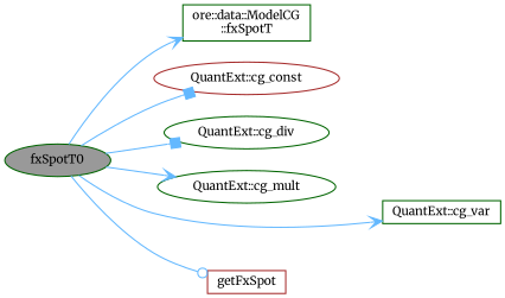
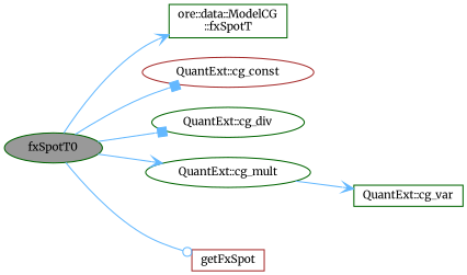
  digraph {
    fontname=Merriweather
    rankdir=LR
    node [color=darkgreen fillcolor=white fontname=Merriweather fontsize=10 shape=ellipse style=filled]
    edge [arrowhead=vee color=steelblue1 fontname=Merriweather fontsize=10 labelfontname=Helvetica labelfontsize=10 style=solid]
    n1 [fillcolor=grey60 fontcolor=black height=0.2 label=fxSpotT0 width=0.4]
    n2 [height=0.2 label="ore::data::ModelCG\l::fxSpotT" shape=box width=0.4]
    n3 [color=brown height=0.2 label="QuantExt::cg_const" width=0.4]
    n4 [height=0.2 label="QuantExt::cg_div" width=0.4]
    n5 [height=0.2 label="QuantExt::cg_mult" width=0.4]
    n6 [height=0.2 label="QuantExt::cg_var" shape=box width=0.4]
    n7 [color=brown height=0.2 label=getFxSpot shape=box width=0.4]
    n1 -> n2
    n1 -> n3 [arrowhead=box]
    n1 -> n4 [arrowhead=box]
    n1 -> n5
-   n1 -> n6
+   n5 -> n6
    n1 -> n7 [arrowhead=odot]
  }
